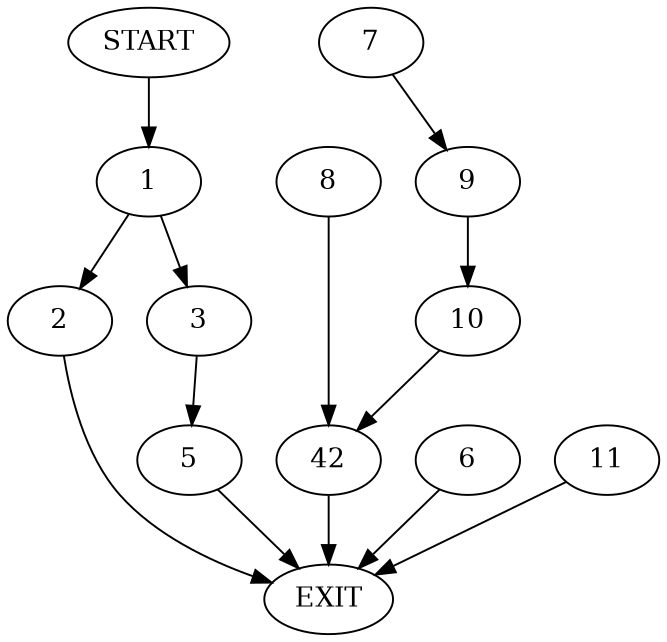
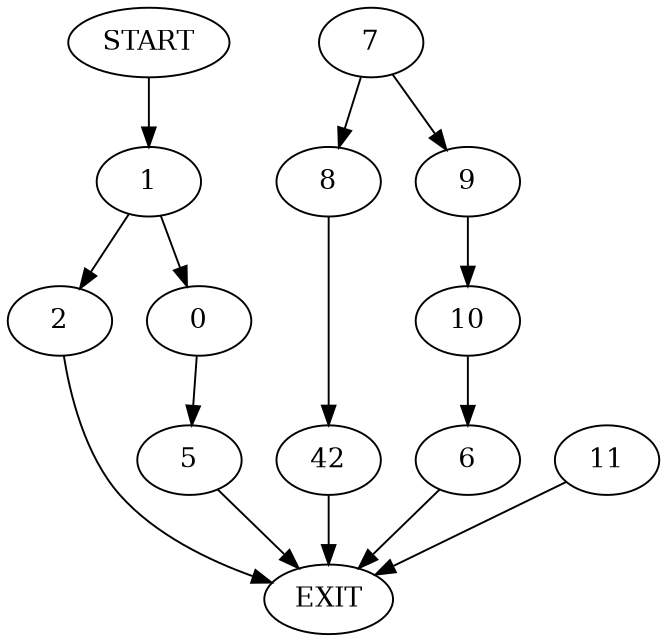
  digraph {
    n1 [label=START]
    1
    2
-   3
+   3 [label=0]
    n5 [label=EXIT]
    5
    6
    7
    8
    9
    n11 [label=42]
    10
    11
    n1 -> 1
    1 -> 2
    1 -> 3
    2 -> n5
    3 -> 5
    5 -> n5
    6 -> n5
+   7 -> 8
    7 -> 9
    8 -> n11
    9 -> 10
    n11 -> n5
-   10 -> n11
+   10 -> 6
    11 -> n5
  }
